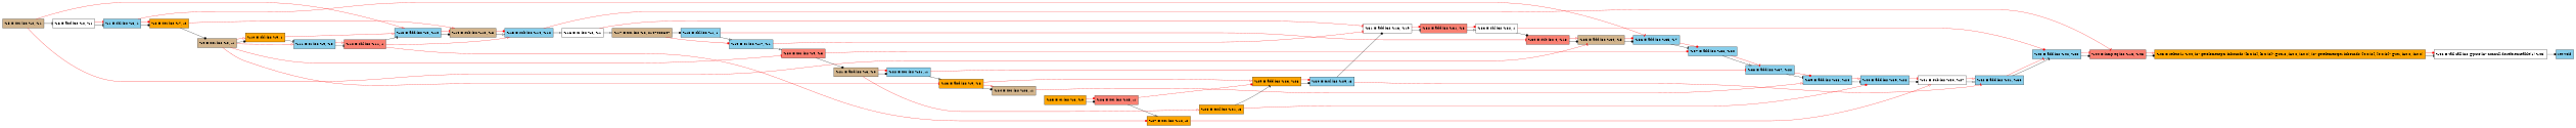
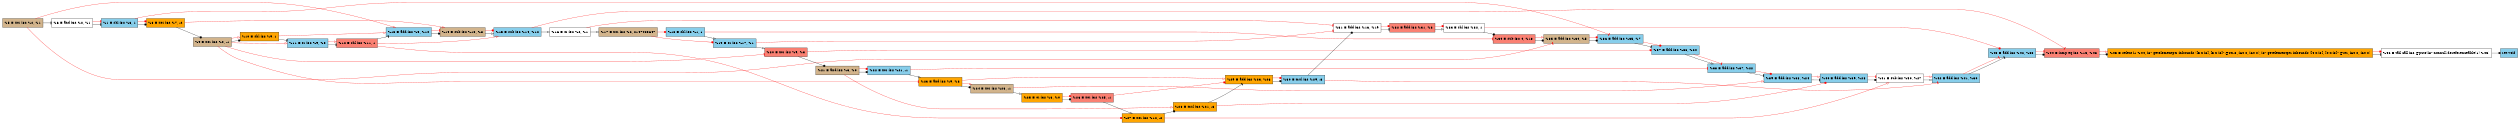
  digraph {
    rankdir=LR
    node [fillcolor=skyblue shape=record style=filled]
    edge [arrowhead=dot color=red]
    n1 [fillcolor=tan label="  %5 = xor i32 %2, %1"]
    n2 [fillcolor=white label="  %6 = and i32 %2, %1"]
    n3 [label="  %13 = add i32 %5, %10"]
    n4 [fillcolor=tan label="  %35 = add i32 %34, %5"]
    n5 [label="%1 = shl i32 %6, 1"]
    n6 [fillcolor=tan label="  %14 = sub i32 %13, %8"]
    n7 [label="  %36 = add i32 %35, %7"]
    n8 [fillcolor=orange label="  %8 = xor i32 %7, -2"]
    n9 [fillcolor=tan label="  %9 = xor i32 %0, -1"]
    n10 [label="  %37 = add i32 %36, %20"]
    n11 [fillcolor=orange label="  %10 = shl i32 %9, 1"]
    n12 [label="  %11 = or i32 %9, %3"]
    n13 [fillcolor=salmon label="  %20 = xor i32 %9, %3"]
    n14 [fillcolor=orange label="  %23 = and i32 %9, %3"]
    n15 [label="  %15 = sub i32 %14, %12"]
    n16 [fillcolor=salmon label="  %12 = shl i32 %11, 1"]
    n17 [fillcolor=tan label="  %21 = and i32 %3, %0"]
    n18 [fillcolor=tan label="  %24 = xor i32 %23, -1"]
    n19 [fillcolor=orange label="  %29 = add i32 %23, %26"]
    n20 [fillcolor=orange label="  %27 = xor i32 %12, -2"]
    n21 [fillcolor=white label="  %16 = or i32 %2, %1"]
    n22 [fillcolor=salmon label="  %44 = icmp eq i32 %15, %43"]
    n23 [fillcolor=orange label="  %28 = mul i32 %21, -6"]
    n24 [fillcolor=white label="%41 = sub i32 %50, %27"]
    n25 [fillcolor=tan label="  %17 = xor i32 %2, 2147483647"]
    n26 [fillcolor=white label="  %31 = add i32 %16, %19"]
    n27 [fillcolor=orange label="  %45 = select i1 %44, i8* getelementptr inbounds ([5 x i8], [5 x i8]* @str.3, i64 0, i64 0), i8* getelementptr inbounds ([4 x i8], [4 x i8]* @str, i64 0, i64 0)"]
    n28 [label="  %18 = shl i32 %1, 1"]
    n29 [label="  %19 = or i32 %17, %1"]
    n30 [fillcolor=salmon label="  %32 = add i32 %31, %3"]
    n31 [fillcolor=salmon label="  %34 = sub i32 4, %18"]
    n32 [label="  %22 = xor i32 %21, -1"]
    n33 [label="  %38 = add i32 %37, %22"]
    n34 [label="  %40 = add i32 %39, %28"]
    n35 [label="  %39 = add i32 %38, %24"]
    n36 [fillcolor=orange label="  %25 = or i32 %3, %0"]
    n37 [label="  %30 = mul i32 %29, -3"]
    n38 [fillcolor=salmon label="  %26 = xor i32 %25, -1"]
    n39 [label="  %42 = add i32 %41, %30"]
    n40 [label="  %43 = add i32 %42, %33"]
    n41 [fillcolor=white label="  %33 = shl i32 %32, 1"]
    n42 [fillcolor=white label="  %46 = tail call i32 @puts(i8* nonnull dereferenceable(1) %45)"]
    n43 [label="  ret void"]
    n1 -> n2 [arrowhead=tee color=""]
    n1 -> n3 [arrowhead=onormal]
    n1 -> n4 [arrowhead=tee]
    n2 -> n5 [arrowhead=tee color=""]
    n2 -> n5 [arrowhead=tee]
    n3 -> n6 [color=""]
    n3 -> n6 [arrowhead=tee]
    n4 -> n7 [color=""]
    n4 -> n7
    n5 -> n7 [arrowhead=tee]
    n5 -> n8 [color=""]
    n5 -> n8
    n6 -> n15 [arrowhead=onormal color=""]
    n6 -> n15
    n7 -> n10 [arrowhead=tee color=""]
    n7 -> n10
    n8 -> n6 [arrowhead=onormal]
    n8 -> n9 [color=""]
    n9 -> n11 [color=""]
    n9 -> n11 [arrowhead=onormal]
    n9 -> n12 [arrowhead=onormal]
    n9 -> n13 [arrowhead=tee]
    n9 -> n14 [arrowhead=tee]
    n10 -> n33 [arrowhead=onormal color=""]
    n10 -> n33 [arrowhead=tee]
    n11 -> n3 [arrowhead=onormal]
    n11 -> n12 [arrowhead=tee color=""]
    n12 -> n16 [arrowhead=tee color=""]
    n12 -> n16 [arrowhead=onormal]
    n13 -> n10
    n13 -> n17 [color=""]
    n14 -> n18 [color=""]
    n14 -> n18 [arrowhead=onormal]
    n14 -> n19 [arrowhead=onormal]
    n15 -> n21 [arrowhead=onormal color=""]
    n15 -> n22 [arrowhead=tee]
    n16 -> n3 [arrowhead=tee color=""]
    n16 -> n15 [arrowhead=onormal]
    n16 -> n20
    n17 -> n23 [arrowhead=onormal]
    n17 -> n32 [color=""]
    n17 -> n32
    n18 -> n35 [arrowhead=onormal]
+   n18 -> n36 [arrowhead=onormal color=""]
    n19 -> n37 [color=""]
    n19 -> n37
+   n20 -> n23 [color=""]
    n20 -> n24 [arrowhead=onormal]
    n21 -> n25 [arrowhead=onormal color=""]
    n21 -> n26 [arrowhead=tee]
    n22 -> n27 [color=""]
    n22 -> n27 [arrowhead=onormal]
    n23 -> n19 [arrowhead=tee color=""]
    n23 -> n34
    n24 -> n39 [arrowhead=onormal color=""]
    n24 -> n39 [arrowhead=onormal]
-   n25 -> n28 [color=""]
+   n25 -> n28
    n25 -> n29
    n26 -> n30 [arrowhead=tee color=""]
    n26 -> n30
    n27 -> n42 [arrowhead=tee color=""]
    n27 -> n42
    n28 -> n29 [arrowhead=onormal color=""]
    n28 -> n31 [arrowhead=tee]
    n29 -> n13 [arrowhead=onormal color=""]
    n29 -> n26 [arrowhead=tee]
    n30 -> n41 [arrowhead=onormal color=""]
    n30 -> n41
    n31 -> n4 [color=""]
    n31 -> n4 [arrowhead=onormal]
    n32 -> n14 [arrowhead=onormal color=""]
    n32 -> n33 [arrowhead=tee]
    n33 -> n35 [arrowhead=tee color=""]
    n33 -> n35
    n34 -> n24 [color=""]
    n34 -> n24 [arrowhead=tee]
    n35 -> n34 [arrowhead=tee color=""]
    n35 -> n34 [arrowhead=onormal]
    n36 -> n38 [color=""]
    n36 -> n38
    n37 -> n26 [color=""]
    n37 -> n39 [arrowhead=tee]
    n38 -> n19
    n38 -> n20 [arrowhead=onormal color=""]
    n39 -> n40 [arrowhead=tee color=""]
    n39 -> n40 [arrowhead=tee]
    n40 -> n22 [color=""]
    n40 -> n22 [arrowhead=tee]
    n41 -> n31 [color=""]
    n41 -> n40
    n42 -> n43 [color=""]
  }
